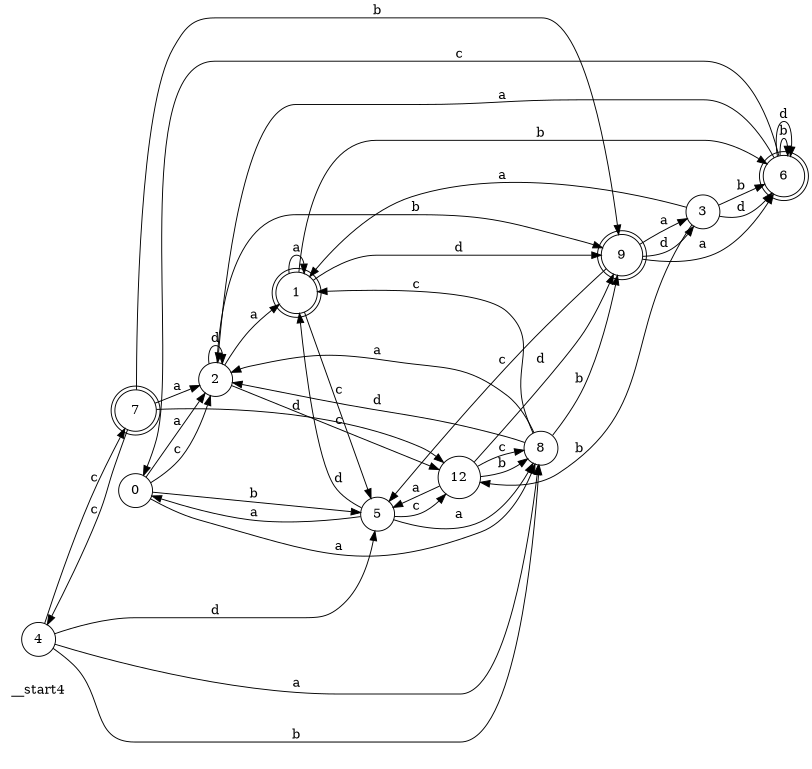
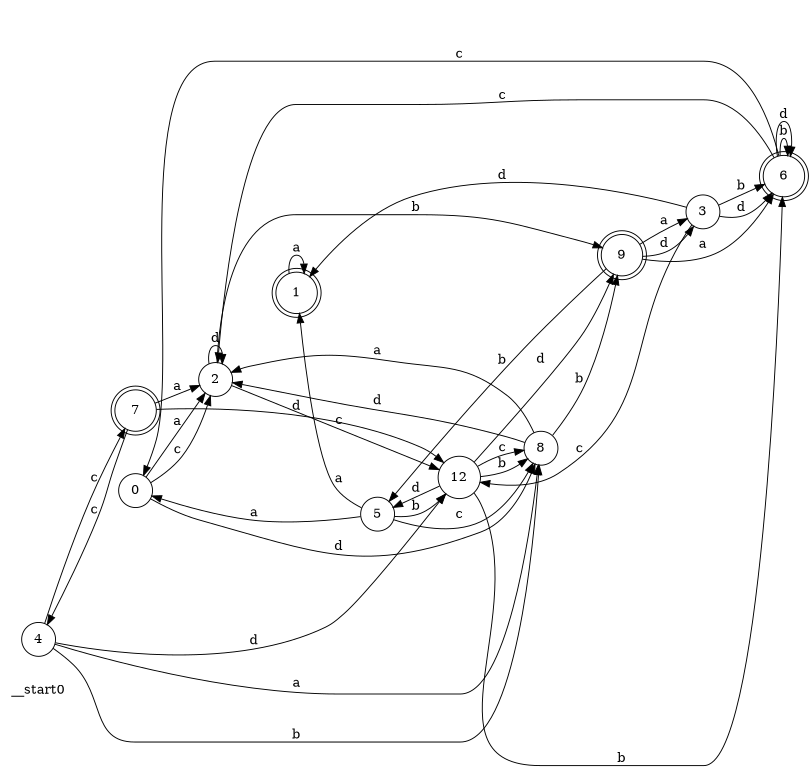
  digraph {
    rankdir=LR
    node [shape=circle color=black fillcolor=white style=filled]
-   __start0 [shape=none label=__start4 color="" fillcolor="" style=""]
+   __start0 [shape=none color="" fillcolor="" style=""]
    n2 [label=0]
    n3 [label=2]
    n4 [label=5]
    n5 [label=8]
    n6 [label=1 shape=doublecircle style="rounded,filled"]
    n7 [label=9 shape=doublecircle style="rounded,filled"]
    n8 [label=12]
    n9 [label=6 shape=doublecircle style="rounded,filled"]
    n10 [label=3]
    n11 [label=4]
    n12 [label=7 shape=doublecircle style="rounded,filled"]
    n2 -> n3 [label=a]
    n2 -> n3 [label=c]
-   n2 -> n4 [label=b]
-   n2 -> n5 [label=a]
+   n2 -> n5 [label=d]
    n3 -> n3 [label=d]
-   n3 -> n6 [label=a]
    n3 -> n7 [label=b]
    n3 -> n8 [label=c]
    n4 -> n2 [label=a]
-   n4 -> n5 [label=a]
-   n4 -> n6 [label=d]
-   n4 -> n8 [label=c]
+   n4 -> n5 [label=c]
+   n4 -> n6 [label=a]
+   n4 -> n8 [label=b]
    n5 -> n3 [label=a]
    n5 -> n3 [label=d]
-   n5 -> n6 [label=c]
    n5 -> n7 [label=b]
-   n6 -> n4 [label=c]
    n6 -> n6 [label=a]
-   n6 -> n7 [label=d]
-   n6 -> n9 [label=b]
-   n7 -> n4 [label=c]
+   n8 -> n9 [label=b]
+   n7 -> n4 [label=b]
    n7 -> n9 [label=a]
    n7 -> n10 [label=a]
    n7 -> n10 [label=d]
-   n8 -> n4 [label=a]
+   n8 -> n4 [label=d]
    n8 -> n5 [label=b]
    n8 -> n5 [label=c]
    n8 -> n7 [label=d]
    n9 -> n2 [label=c]
-   n9 -> n3 [label=a]
+   n9 -> n3 [label=c]
    n9 -> n9 [label=b]
    n9 -> n9 [label=d]
-   n10 -> n6 [label=a]
-   n10 -> n8 [label=b]
+   n10 -> n6 [label=d]
+   n10 -> n8 [label=c]
    n10 -> n9 [label=b]
    n10 -> n9 [label=d]
    n11 -> n5 [label=a]
    n11 -> n5 [label=b]
-   n11 -> n4 [label=d]
+   n11 -> n8 [label=d]
    n11 -> n12 [label=c]
    n12 -> n3 [label=a]
-   n12 -> n7 [label=b]
    n12 -> n8 [label=d]
    n12 -> n11 [label=c]
  }
